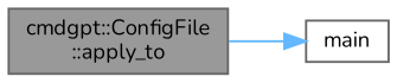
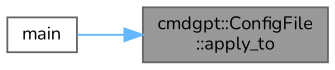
  digraph {
    rankdir=RL
    fontname=Nunito
    node [fontname=Nunito fontsize=10 shape=box style=filled]
    n1 [color=gray40 fillcolor=grey60 fontcolor=black height=0.2 label="cmdgpt::ConfigFile\l::apply_to" width=0.4]
    n2 [color=grey40 fillcolor=white height=0.2 label=main width=0.4]
-   n2 -> n1 [color=steelblue1 dir=back fontname=Nunito fontsize=10 labelfontname=Helvetica labelfontsize=10 style=solid]
+   n1 -> n2 [color=steelblue1 dir=back fontname=Nunito fontsize=10 labelfontname=Helvetica labelfontsize=10 style=solid]
  }
